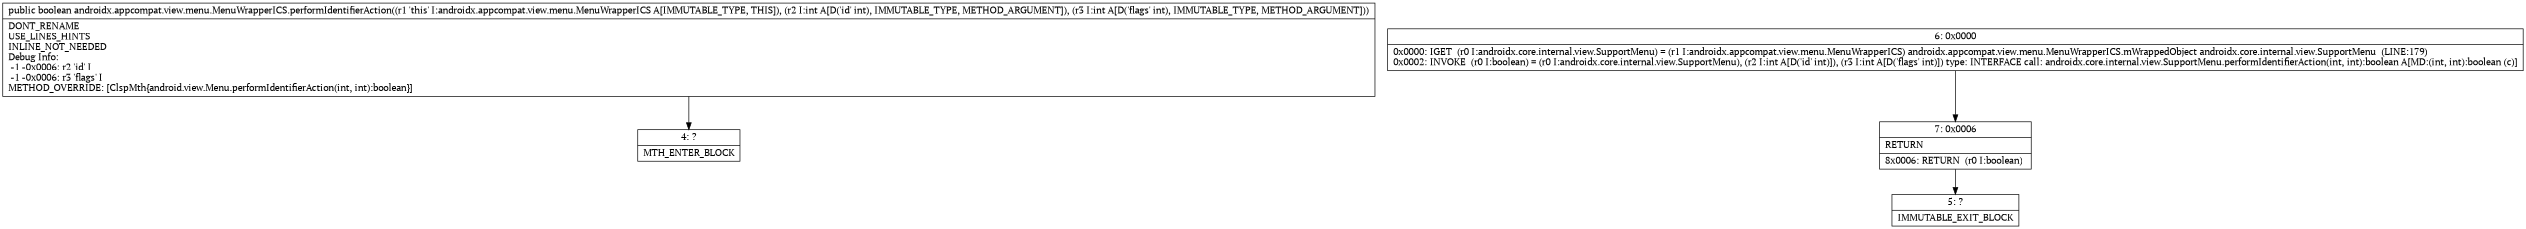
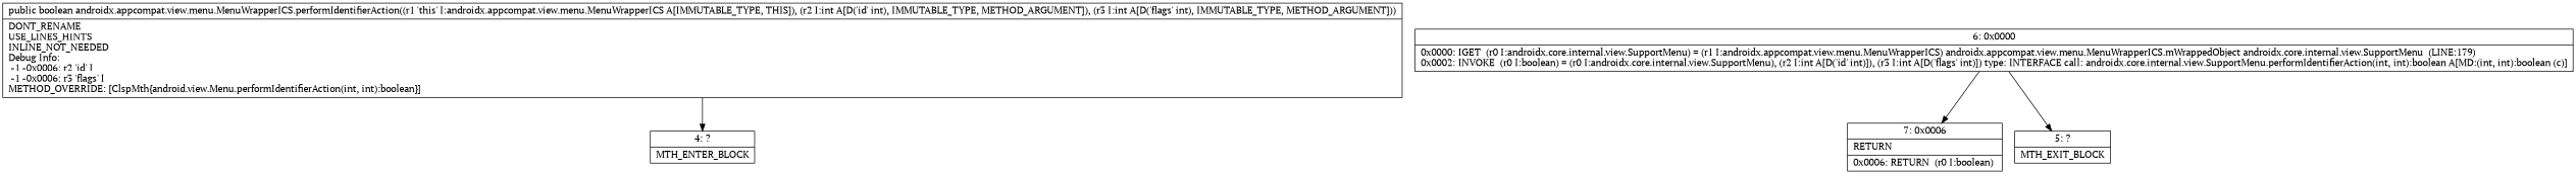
  digraph {
    fontname="PT Serif"
    node [fontname="PT Serif" shape=record]
    edge [fontname="PT Serif"]
    n1 [label="{4\:\ ?|MTH_ENTER_BLOCK\l}"]
    n2 [label="{6\:\ 0x0000|0x0000: IGET  (r0 I:androidx.core.internal.view.SupportMenu) = (r1 I:androidx.appcompat.view.menu.MenuWrapperICS) androidx.appcompat.view.menu.MenuWrapperICS.mWrappedObject androidx.core.internal.view.SupportMenu  (LINE:179)\l0x0002: INVOKE  (r0 I:boolean) = (r0 I:androidx.core.internal.view.SupportMenu), (r2 I:int A[D('id' int)]), (r3 I:int A[D('flags' int)]) type: INTERFACE call: androidx.core.internal.view.SupportMenu.performIdentifierAction(int, int):boolean A[MD:(int, int):boolean (c)]\l}"]
-   n3 [label="{7\:\ 0x0006|RETURN\l|8x0006: RETURN  (r0 I:boolean) \l}"]
-   n4 [label="{5\:\ ?|IMMUTABLE_EXIT_BLOCK\l}"]
+   n3 [label="{7\:\ 0x0006|RETURN\l|0x0006: RETURN  (r0 I:boolean) \l}"]
+   n4 [label="{5\:\ ?|MTH_EXIT_BLOCK\l}"]
    n5 [label="{public boolean androidx.appcompat.view.menu.MenuWrapperICS.performIdentifierAction((r1 'this' I:androidx.appcompat.view.menu.MenuWrapperICS A[IMMUTABLE_TYPE, THIS]), (r2 I:int A[D('id' int), IMMUTABLE_TYPE, METHOD_ARGUMENT]), (r3 I:int A[D('flags' int), IMMUTABLE_TYPE, METHOD_ARGUMENT]))  | DONT_RENAME\lUSE_LINES_HINTS\lINLINE_NOT_NEEDED\lDebug Info:\l  \-1 \-0x0006: r2 'id' I\l  \-1 \-0x0006: r3 'flags' I\lMETHOD_OVERRIDE: [ClspMth\{android.view.Menu.performIdentifierAction(int, int):boolean\}]\l}"]
    n2 -> n3
-   n3 -> n4
+   n2 -> n4
    n5 -> n1
  }
